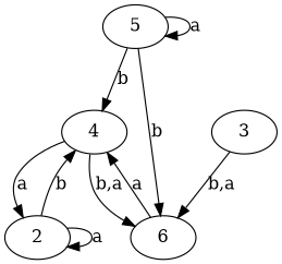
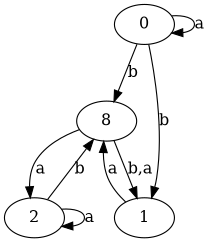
  digraph {
    d2tdocpreamble="\usetikzlibrary{automata}"
    d2tfigpreamble="\tikzstyle{every state}= [ draw=blue!50,very thick,fill=blue!20]  \tikzstyle{auto}= [fill=white]"
    ranksep=0.5
    node [style=state]
    edge [lblstyle=auto topath="bend right"]
-   n1 [label=5]
-   n2 [label=4]
-   n3 [label=6 style="state, accepting"]
+   n1 [label=0]
+   n2 [label=8]
+   n3 [label=1 style="state, accepting"]
    n4 [label=2 style="state, initial"]
-   n5 [label=3]
    n1 -> n1 [label=a topath="loop above"]
    n1 -> n2 [label=b]
    n1 -> n3 [label=b]
    n2 -> n3 [label="b,a"]
    n2 -> n4 [label=a]
    n3 -> n2 [label=a]
    n4 -> n2 [label=b]
    n4 -> n4 [label=a topath="loop above"]
-   n5 -> n3 [label="b,a"]
  }
